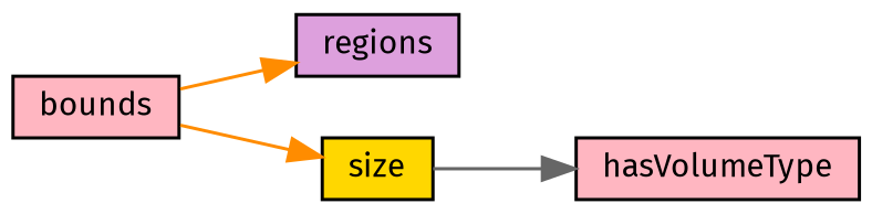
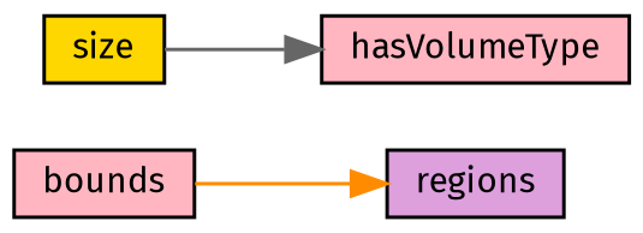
  digraph {
    fontname="Fira Sans"
    rankdir=LR
    node [color=black fillcolor=lightpink fontname="Fira Sans" fontsize=10 shape=record style=filled]
    edge [color=darkorange fontname="Fira Sans" fontsize=10 labelfontname=Helvetica labelfontsize=10 style=solid]
    n1 [fontcolor=black height=0.2 label=bounds width=0.4]
    n2 [fillcolor=plum height=0.2 label=regions width=0.4]
    n3 [fillcolor=gold height=0.2 label=size width=0.4]
    n4 [height=0.2 label=hasVolumeType width=0.4]
    n1 -> n2
-   n1 -> n3
    n3 -> n4 [color=gray40]
  }
